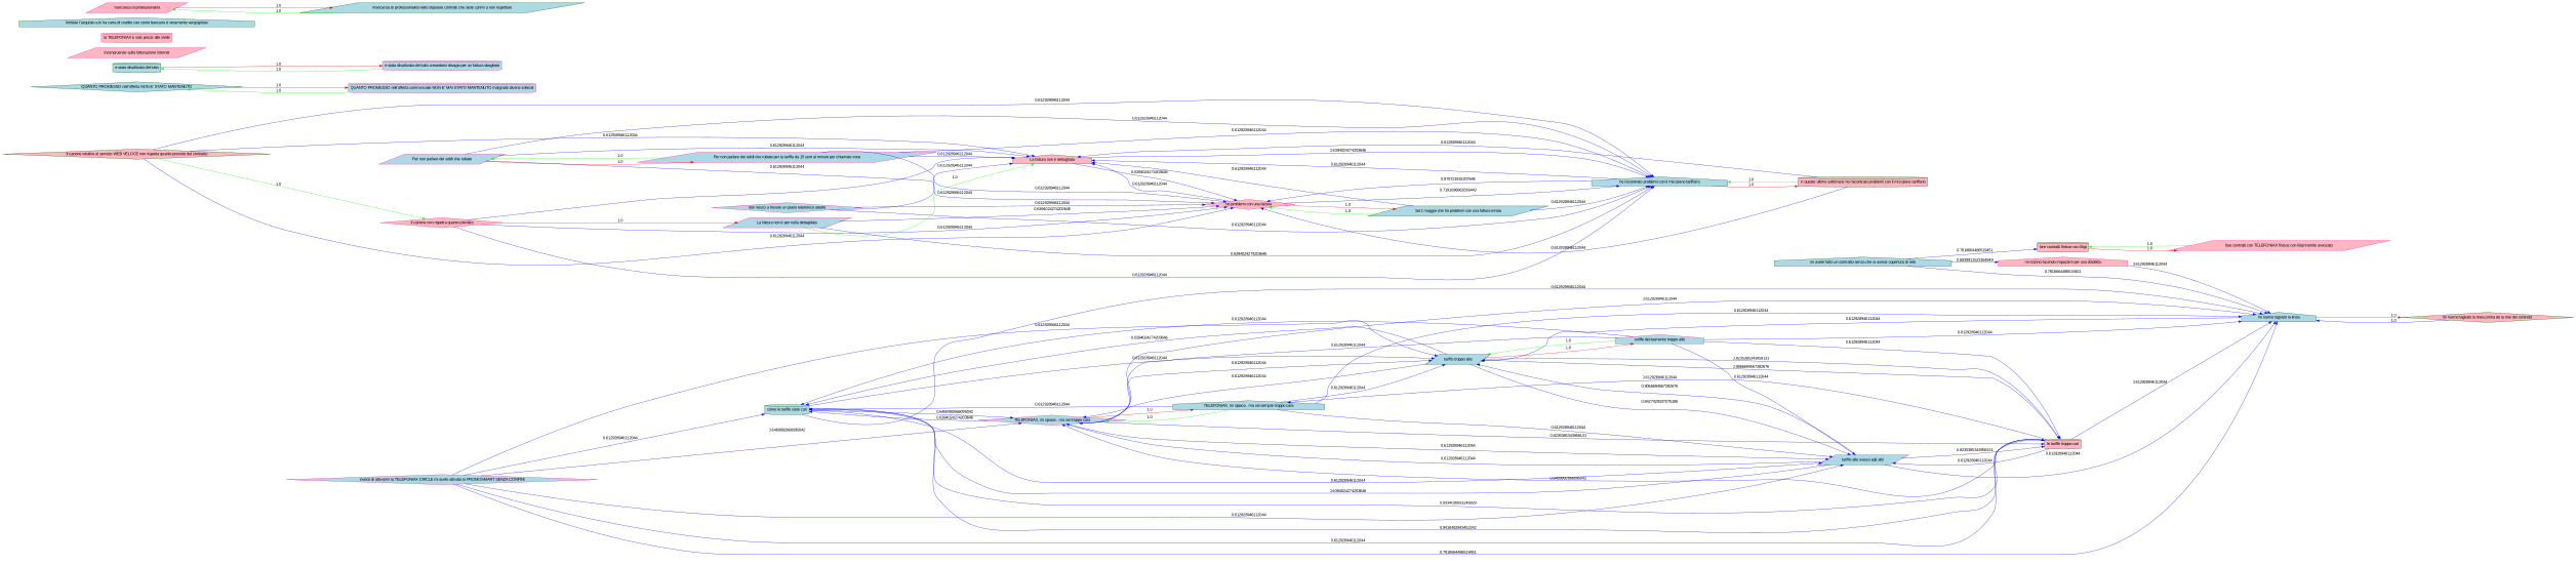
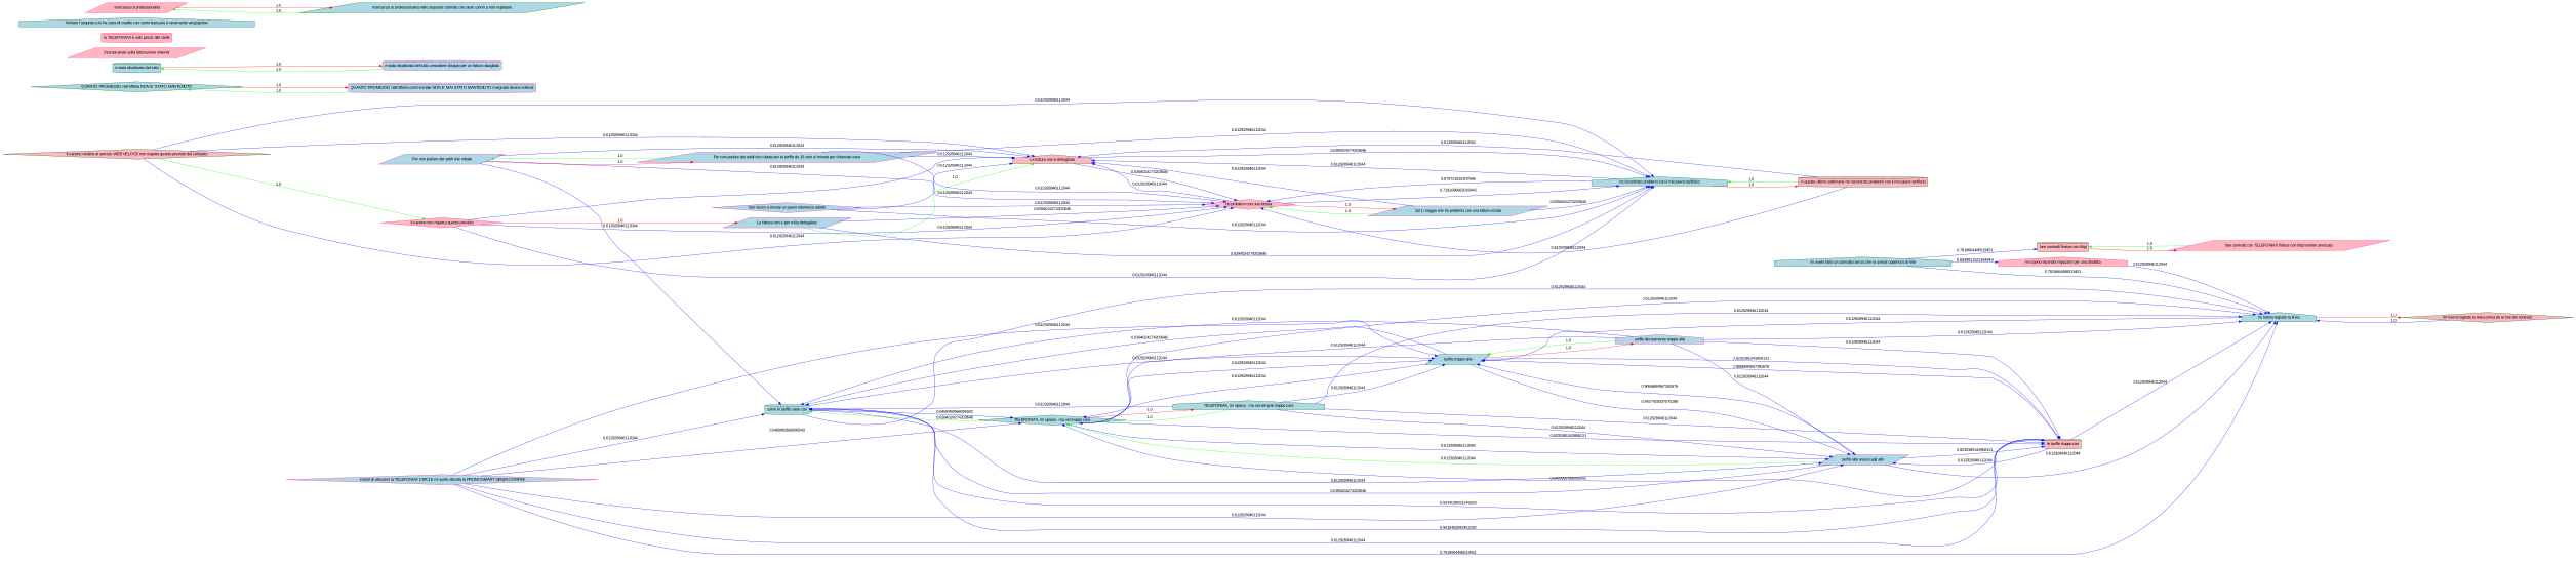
  digraph {
    fontname="Liberation Sans"
    rankdir=LR
    node [color=darkgreen fillcolor=lightblue fontname="Liberation Sans" shape=parallelogram style=filled]
    edge [color=blue fontname="Liberation Sans"]
    "Il canone non rispetta quanto previsto" [color=deeppink fillcolor=lightpink shape=diamond]
    "La fattura non è dettagliata" [fillcolor=lightpink shape=house]
    "ho problemi con una fattura" [color=deeppink fillcolor=lightpink shape=diamond]
    "ho riscontrato problemi con il mio piano tariffario" [shape=house]
    "La fattura non è per nulla dettagliata" [color=deeppink]
-   "dal 1 maggio che ho problemi con una fattura errata"
+   "dal 1 maggio che ho problemi con una fattura errata" [color=deeppink]
    "in queste ultime settimane ho riscontrato problemi con il mio piano tariffario" [fillcolor=lightpink shape=cylinder]
    "Il canone relativo al servizio WEB VELOCE non rispetta quanto previsto dal contratto" [fillcolor=lightpink shape=diamond]
    "Per non parlare dei soldi che rubate" [color=deeppink]
    "Per non parlare dei soldi che rubate per la tariffa da 15 cent al minuto per chiamate voce" [color=deeppink]
    "QUANTO PROMESSO nell'offerta NON E' STATO MANTENUTO" [shape=diamond]
    "QUANTO PROMESSO nell'offerta commerciale NON E' MAI STATO MANTENUTO malgrado diversi solleciti" [color=deeppink shape=cylinder]
-   "TELEFONIAX, mi spiace.. ma sei troppo cara" [color=deeppink shape=diamond]
+   "TELEFONIAX, mi spiace.. ma sei troppo cara" [shape=diamond]
    "TELEFONIAX, mi spiace.. ma sei sempre troppo cara" [shape=house]
    "come le tariffe siete cari" [shape=cylinder]
    "le tariffe troppo cari" [fillcolor=lightpink shape=cylinder]
    "mi hanno tagliato la linea" [shape=house]
    n18 [color=deeppink label="tariffe alte avessi agli altri"]
    "tariffe troppo alte"
    "mi hanno tagliato la linea prima de la fine del contrato" [fillcolor=lightpink shape=diamond]
    "tariffe decisamente troppo alte" [color=deeppink shape=house]
    "e stata disattivata del tutto" [shape=cylinder]
    "e stata disattivata del tutto creandomi disagio per un fattura sbagliata" [color=deeppink shape=cylinder]
    "fare contratti finisce con litigi" [fillcolor=lightpink shape=cylinder]
    "fare contratti con TELEFONIAX finisce con litigi tramite avvocato" [color=deeppink fillcolor=lightpink]
    "incongruenze sulla fatturazione internet" [color=deeppink fillcolor=lightpink]
    "invece di attivarmi la TELEFONIAX CIRCLE mi avete attivato la PROMOSMART SENZA CONFINI" [color=deeppink shape=diamond]
    "la TELEFONIAX e solo prezzi alle stelle" [color=deeppink fillcolor=lightpink shape=cylinder]
    "limitare l'acquisto a ki ha carta di credito con conto bancario è veramente vergognoso" [shape=house]
    "mancanza di professionalità" [color=deeppink fillcolor=lightpink]
    "mancanza di professionalità nello stipulare contratti che siete i primi a non rispettare"
    "mi avete fatto un contratto senza che io avessi copertura di rete" [shape=house]
    "mi stanno facendo impazzire per una disdetta" [color=deeppink fillcolor=lightpink shape=house]
    "non riesco a trovare un piano telefonico adatto" [color=deeppink shape=diamond]
    "Il canone non rispetta quanto previsto" -> "La fattura non è dettagliata" [label=0.612928946112044]
    "Il canone non rispetta quanto previsto" -> "ho problemi con una fattura" [label=0.612928946112044]
    "Il canone non rispetta quanto previsto" -> "ho riscontrato problemi con il mio piano tariffario" [label=0.612928946112044]
    "Il canone non rispetta quanto previsto" -> "La fattura non è per nulla dettagliata" [color=red label=1.0]
    "La fattura non è dettagliata" -> "ho problemi con una fattura" [label=0.6394024274203646]
    "La fattura non è dettagliata" -> "ho riscontrato problemi con il mio piano tariffario" [label=0.6394024274203646]
    "ho problemi con una fattura" -> "La fattura non è dettagliata" [label=0.612928946112044]
    "ho problemi con una fattura" -> "ho riscontrato problemi con il mio piano tariffario" [label=0.7191696662036443]
    "ho problemi con una fattura" -> "dal 1 maggio che ho problemi con una fattura errata" [color=red label=1.0]
    "ho riscontrato problemi con il mio piano tariffario" -> "La fattura non è dettagliata" [label=0.612928946112044]
    "ho riscontrato problemi con il mio piano tariffario" -> "ho problemi con una fattura" [label=0.878721818207646]
    "ho riscontrato problemi con il mio piano tariffario" -> "in queste ultime settimane ho riscontrato problemi con il mio piano tariffario" [color=red label=1.0]
    "La fattura non è per nulla dettagliata" -> "La fattura non è dettagliata" [color=green label=1.0]
    "La fattura non è per nulla dettagliata" -> "ho problemi con una fattura" [label=0.6394024274203646]
    "La fattura non è per nulla dettagliata" -> "ho riscontrato problemi con il mio piano tariffario" [label=0.6394024274203646]
    "dal 1 maggio che ho problemi con una fattura errata" -> "La fattura non è dettagliata" [label=0.612928946112044]
    "dal 1 maggio che ho problemi con una fattura errata" -> "ho problemi con una fattura" [color=green label=1.0]
-   "dal 1 maggio che ho problemi con una fattura errata" -> "ho riscontrato problemi con il mio piano tariffario" [label=0.612928946112044]
+   "dal 1 maggio che ho problemi con una fattura errata" -> "ho riscontrato problemi con il mio piano tariffario" [label=0.6394024274203646]
    "in queste ultime settimane ho riscontrato problemi con il mio piano tariffario" -> "La fattura non è dettagliata" [label=0.612928946112044]
    "in queste ultime settimane ho riscontrato problemi con il mio piano tariffario" -> "ho problemi con una fattura" [label=0.612928946112044]
    "in queste ultime settimane ho riscontrato problemi con il mio piano tariffario" -> "ho riscontrato problemi con il mio piano tariffario" [color=green label=1.0]
    "Il canone relativo al servizio WEB VELOCE non rispetta quanto previsto dal contratto" -> "Il canone non rispetta quanto previsto" [color=green label=1.0]
    "Il canone relativo al servizio WEB VELOCE non rispetta quanto previsto dal contratto" -> "La fattura non è dettagliata" [label=0.612928946112044]
    "Il canone relativo al servizio WEB VELOCE non rispetta quanto previsto dal contratto" -> "ho problemi con una fattura" [label=0.612928946112044]
    "Il canone relativo al servizio WEB VELOCE non rispetta quanto previsto dal contratto" -> "ho riscontrato problemi con il mio piano tariffario" [label=0.612928946112044]
    "Per non parlare dei soldi che rubate" -> "La fattura non è dettagliata" [label=0.612928946112044]
    "Per non parlare dei soldi che rubate" -> "ho problemi con una fattura" [label=0.612928946112044]
-   "Per non parlare dei soldi che rubate" -> "ho riscontrato problemi con il mio piano tariffario" [label=0.612928946112044]
+   "Per non parlare dei soldi che rubate" -> "come le tariffe siete cari" [label=0.612928946112044]
    "Per non parlare dei soldi che rubate" -> "Per non parlare dei soldi che rubate per la tariffa da 15 cent al minuto per chiamate voce" [color=red label=1.0]
    "Per non parlare dei soldi che rubate per la tariffa da 15 cent al minuto per chiamate voce" -> "La fattura non è dettagliata" [label=0.612928946112044]
    "Per non parlare dei soldi che rubate per la tariffa da 15 cent al minuto per chiamate voce" -> "ho problemi con una fattura" [label=0.612928946112044]
    "Per non parlare dei soldi che rubate per la tariffa da 15 cent al minuto per chiamate voce" -> "ho riscontrato problemi con il mio piano tariffario" [label=0.612928946112044]
    "Per non parlare dei soldi che rubate per la tariffa da 15 cent al minuto per chiamate voce" -> "Per non parlare dei soldi che rubate" [color=green label=1.0]
    "QUANTO PROMESSO nell'offerta NON E' STATO MANTENUTO" -> "QUANTO PROMESSO nell'offerta commerciale NON E' MAI STATO MANTENUTO malgrado diversi solleciti" [color=red label=1.0]
    "QUANTO PROMESSO nell'offerta commerciale NON E' MAI STATO MANTENUTO malgrado diversi solleciti" -> "QUANTO PROMESSO nell'offerta NON E' STATO MANTENUTO" [color=green label=1.0]
    "TELEFONIAX, mi spiace.. ma sei troppo cara" -> "TELEFONIAX, mi spiace.. ma sei sempre troppo cara" [color=red label=1.0]
-   "TELEFONIAX, mi spiace.. ma sei troppo cara" -> "come le tariffe siete cari" [label=0.6394024274203646]
+   "TELEFONIAX, mi spiace.. ma sei troppo cara" -> "come le tariffe siete cari" [color=green label=0.6394024274203646]
    "TELEFONIAX, mi spiace.. ma sei troppo cara" -> "le tariffe troppo cari" [label=0.8235385343958131]
    "TELEFONIAX, mi spiace.. ma sei troppo cara" -> "mi hanno tagliato la linea" [label=0.612928946112044]
    "TELEFONIAX, mi spiace.. ma sei troppo cara" -> n18 [label=0.612928946112044]
    "TELEFONIAX, mi spiace.. ma sei troppo cara" -> "tariffe troppo alte" [label=0.612928946112044]
    "TELEFONIAX, mi spiace.. ma sei sempre troppo cara" -> "TELEFONIAX, mi spiace.. ma sei troppo cara" [color=green label=1.0]
    "TELEFONIAX, mi spiace.. ma sei sempre troppo cara" -> "come le tariffe siete cari" [label=0.612928946112044]
-   "le tariffe troppo cari" -> "TELEFONIAX, mi spiace.. ma sei sempre troppo cara" [label=0.612928946112044]
+   "TELEFONIAX, mi spiace.. ma sei sempre troppo cara" -> "le tariffe troppo cari" [label=0.612928946112044]
    "TELEFONIAX, mi spiace.. ma sei sempre troppo cara" -> "mi hanno tagliato la linea" [label=0.612928946112044]
    "TELEFONIAX, mi spiace.. ma sei sempre troppo cara" -> n18 [label=0.612928946112044]
    "TELEFONIAX, mi spiace.. ma sei sempre troppo cara" -> "tariffe troppo alte" [label=0.612928946112044]
    "come le tariffe siete cari" -> "TELEFONIAX, mi spiace.. ma sei troppo cara" [label=0.6469992666095042]
    "come le tariffe siete cari" -> "le tariffe troppo cari" [label=0.9334038931246829]
    "come le tariffe siete cari" -> "mi hanno tagliato la linea" [label=0.612928946112044]
    "come le tariffe siete cari" -> n18 [label=0.612928946112044]
    "come le tariffe siete cari" -> "tariffe troppo alte" [label=0.612928946112044]
    "le tariffe troppo cari" -> "TELEFONIAX, mi spiace.. ma sei troppo cara" [label=0.6469992666095042]
    "le tariffe troppo cari" -> "come le tariffe siete cari" [label=0.9418482843452242]
    "le tariffe troppo cari" -> "mi hanno tagliato la linea" [label=0.612928946112044]
    "le tariffe troppo cari" -> n18 [label=0.612928946112044]
    "le tariffe troppo cari" -> "tariffe troppo alte" [label=0.9066694567382676]
    "mi hanno tagliato la linea" -> "tariffe troppo alte" [label=0.612928946112044]
    "mi hanno tagliato la linea" -> "mi hanno tagliato la linea prima de la fine del contrato" [color=red label=1.0]
-   n18 -> "TELEFONIAX, mi spiace.. ma sei troppo cara" [label=0.612928946112044]
+   n18 -> "TELEFONIAX, mi spiace.. ma sei troppo cara" [color=green label=0.612928946112044]
    n18 -> "come le tariffe siete cari" [label=0.6394024274203646]
    n18 -> "le tariffe troppo cari" [label=0.8235385343958131]
    n18 -> "mi hanno tagliato la linea" [label=0.612928946112044]
    n18 -> "tariffe troppo alte" [label=0.9066694567382676]
    "tariffe troppo alte" -> "TELEFONIAX, mi spiace.. ma sei troppo cara" [label=0.612928946112044]
    "tariffe troppo alte" -> "come le tariffe siete cari" [label=0.6394024274203646]
    "tariffe troppo alte" -> "le tariffe troppo cari" [label=0.8235385343958131]
    "tariffe troppo alte" -> n18 [label=0.8427429337075188]
    "tariffe troppo alte" -> "tariffe decisamente troppo alte" [color=red label=1.0]
    "mi hanno tagliato la linea prima de la fine del contrato" -> "mi hanno tagliato la linea" [label=1.0]
    "tariffe decisamente troppo alte" -> "TELEFONIAX, mi spiace.. ma sei troppo cara" [label=0.612928946112044]
    "tariffe decisamente troppo alte" -> "come le tariffe siete cari" [label=0.612928946112044]
    "tariffe decisamente troppo alte" -> "le tariffe troppo cari" [label=0.612928946112044]
    "tariffe decisamente troppo alte" -> "mi hanno tagliato la linea" [label=0.612928946112044]
    "tariffe decisamente troppo alte" -> n18 [label=0.612928946112044]
    "tariffe decisamente troppo alte" -> "tariffe troppo alte" [color=green label=1.0]
    "e stata disattivata del tutto" -> "e stata disattivata del tutto creandomi disagio per un fattura sbagliata" [color=red label=1.0]
    "e stata disattivata del tutto creandomi disagio per un fattura sbagliata" -> "e stata disattivata del tutto" [color=green label=1.0]
    "fare contratti finisce con litigi" -> "fare contratti con TELEFONIAX finisce con litigi tramite avvocato" [color=red label=1.0]
    "fare contratti con TELEFONIAX finisce con litigi tramite avvocato" -> "fare contratti finisce con litigi" [color=green label=1.0]
    "invece di attivarmi la TELEFONIAX CIRCLE mi avete attivato la PROMOSMART SENZA CONFINI" -> "TELEFONIAX, mi spiace.. ma sei troppo cara" [label=0.6469992666095042]
    "invece di attivarmi la TELEFONIAX CIRCLE mi avete attivato la PROMOSMART SENZA CONFINI" -> "come le tariffe siete cari" [label=0.612928946112044]
    "invece di attivarmi la TELEFONIAX CIRCLE mi avete attivato la PROMOSMART SENZA CONFINI" -> "le tariffe troppo cari" [label=0.612928946112044]
    "invece di attivarmi la TELEFONIAX CIRCLE mi avete attivato la PROMOSMART SENZA CONFINI" -> "mi hanno tagliato la linea" [label=0.7818664486519451]
    "invece di attivarmi la TELEFONIAX CIRCLE mi avete attivato la PROMOSMART SENZA CONFINI" -> n18 [label=0.612928946112044]
    "invece di attivarmi la TELEFONIAX CIRCLE mi avete attivato la PROMOSMART SENZA CONFINI" -> "tariffe troppo alte" [label=0.612928946112044]
    "mancanza di professionalità" -> "mancanza di professionalità nello stipulare contratti che siete i primi a non rispettare" [color=red label=1.0]
    "mancanza di professionalità nello stipulare contratti che siete i primi a non rispettare" -> "mancanza di professionalità" [color=green label=1.0]
    "mi avete fatto un contratto senza che io avessi copertura di rete" -> "mi hanno tagliato la linea" [label=0.7818664486519451]
    "mi avete fatto un contratto senza che io avessi copertura di rete" -> "fare contratti finisce con litigi" [label=0.7818664486519451]
    "mi avete fatto un contratto senza che io avessi copertura di rete" -> "mi stanno facendo impazzire per una disdetta" [label=0.6839911523164949]
    "mi stanno facendo impazzire per una disdetta" -> "mi hanno tagliato la linea" [label=0.612928946112044]
    "non riesco a trovare un piano telefonico adatto" -> "La fattura non è dettagliata" [label=0.612928946112044]
    "non riesco a trovare un piano telefonico adatto" -> "ho problemi con una fattura" [label=0.612928946112044]
    "non riesco a trovare un piano telefonico adatto" -> "ho riscontrato problemi con il mio piano tariffario" [label=0.612928946112044]
  }
